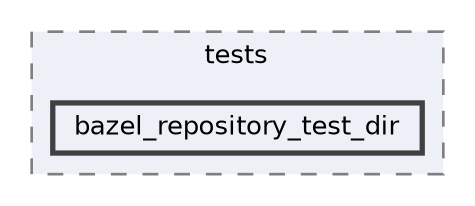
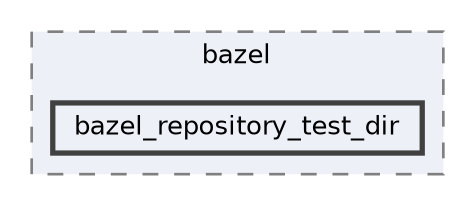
  digraph {
    compound=true
    n1 [color=grey25 fillcolor="#edf0f7" fontname=Helvetica fontsize=10 height=0.2 label=bazel_repository_test_dir shape=box style="filled,bold" width=0.4]
    subgraph cluster_1 {
      bgcolor="#edf0f7"
      fontname=Helvetica
      fontsize=10
-     label=tests
+     label=bazel
      pencolor=grey50
      style="filled,dashed"
      n1
    }
  }
